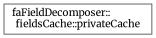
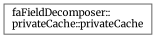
  digraph {
    rankdir=LR
    fontname=Merriweather
-   n1 [color=grey40 fillcolor=white fontname=Merriweather fontsize=10 height=0.2 label="faFieldDecomposer::\lfieldsCache::privateCache" shape=box style=filled width=0.4]
+   n1 [color=grey40 fillcolor=white fontname=Merriweather fontsize=10 height=0.2 label="faFieldDecomposer::\lprivateCache::privateCache" shape=box style=filled width=0.4]
  }
